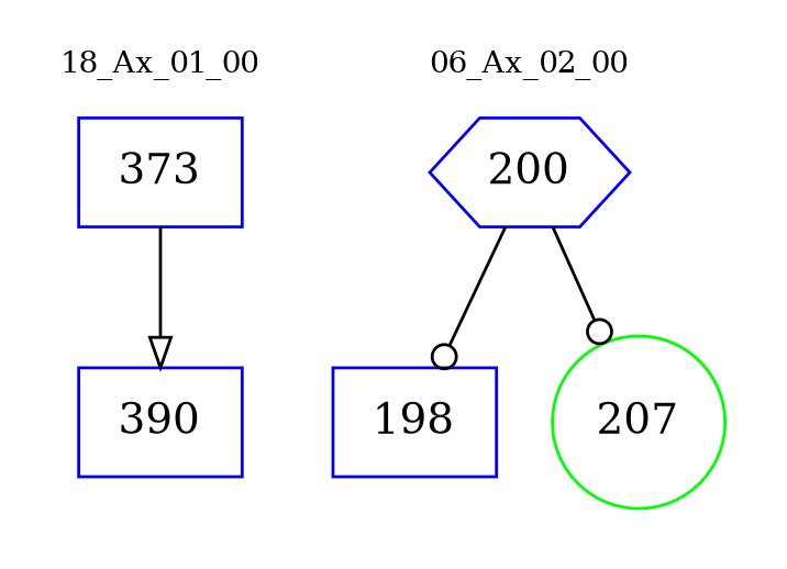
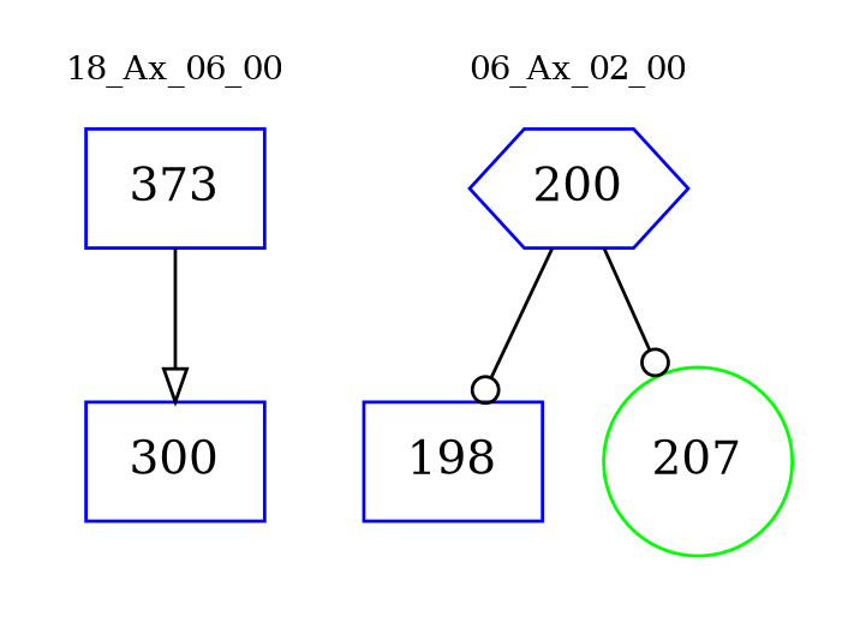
  digraph {
    node [color=blue shape=box]
    edge [arrowhead=odot color=black]
    n1 [label=373]
-   n2 [label=390]
+   n2 [label=300]
    n3 [label=200 shape=hexagon]
    n4 [label=198]
    n5 [color=green label=207 shape=circle]
    subgraph cluster_1 {
      color=white
      fontsize=10
-     label="18_Ax_01_00"
+     label="18_Ax_06_00"
      n1
      n2
    }
    subgraph cluster_2 {
      color=white
      fontsize=10
      label="06_Ax_02_00"
      n3
      n4
      n5
    }
    n1 -> n2 [arrowhead=onormal]
    n3 -> n4
    n3 -> n5
  }
